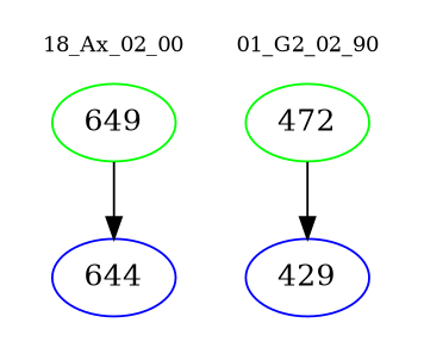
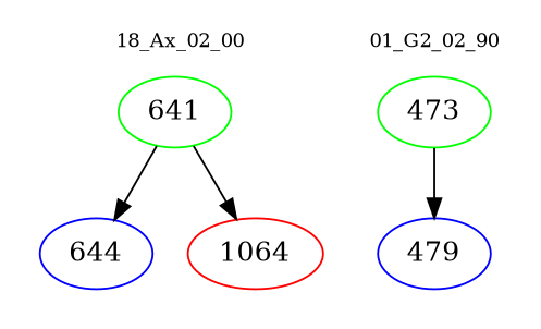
  digraph {
    node [color=green]
    edge [color=black]
-   n1 [label=649]
+   n1 [label=641]
    n2 [color=blue label=644]
-   n4 [label=472]
-   n5 [color=blue label=429]
+   n3 [color=red label=1064]
+   n4 [label=473]
+   n5 [color=blue label=479]
    subgraph cluster_1 {
      color=white
      fontsize=10
      label="18_Ax_02_00"
      n1
      n2
+     n3
    }
    subgraph cluster_2 {
      color=white
      fontsize=10
      label="01_G2_02_90"
      n4
      n5
    }
    n1 -> n2
+   n1 -> n3
    n4 -> n5
  }
